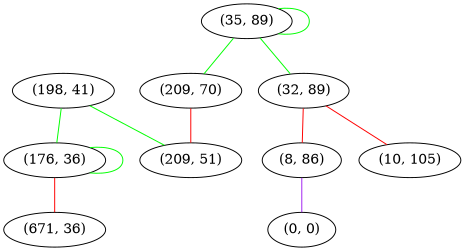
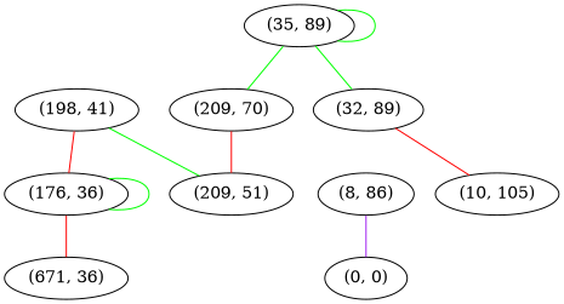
  graph {
    edge [color=red weight=1]
    "(198, 41)"
    "(176, 36)"
    "(209, 51)"
    n4 [label="(671, 36)"]
    "(35, 89)"
    "(209, 70)"
    "(32, 89)"
    "(8, 86)"
    "(10, 105)"
    "(0, 0)"
-   "(198, 41)" -- "(176, 36)" [color=green]
+   "(198, 41)" -- "(176, 36)"
    "(198, 41)" -- "(209, 51)" [color=green]
    "(176, 36)" -- "(176, 36)" [color=green weight=2]
    "(176, 36)" -- n4
    "(35, 89)" -- "(35, 89)" [color=green weight=2]
    "(35, 89)" -- "(209, 70)" [color=green]
    "(35, 89)" -- "(32, 89)" [color=green]
    "(209, 70)" -- "(209, 51)"
-   "(32, 89)" -- "(8, 86)"
    "(32, 89)" -- "(10, 105)"
    "(8, 86)" -- "(0, 0)" [color=purple weight=4]
  }
